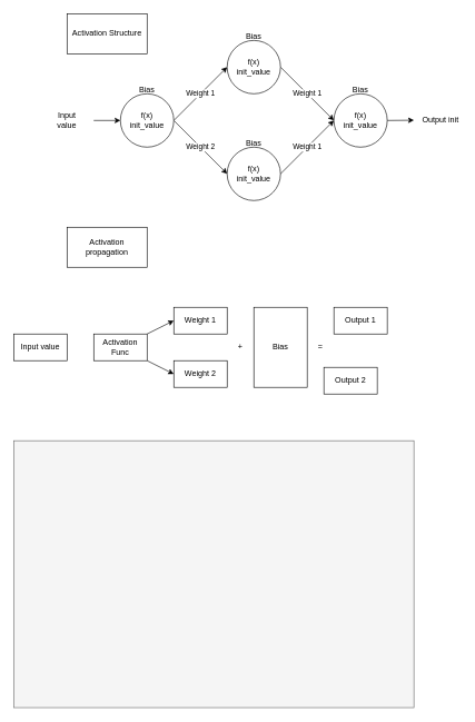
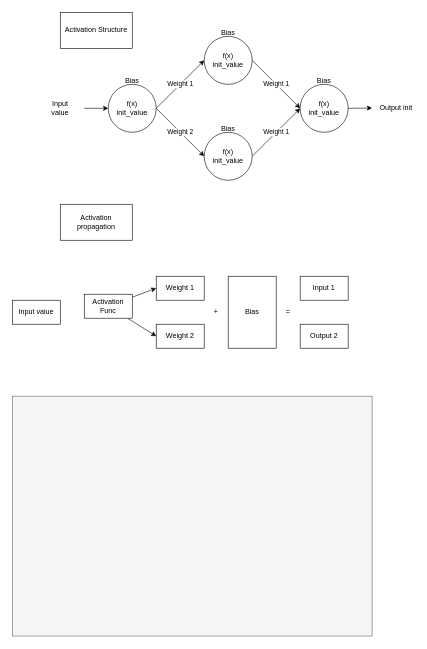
  <mxCell id="0" />
  <mxCell id="1" parent="0" />
  <mxCell id="2" value="" style="rounded=0;whiteSpace=wrap;html=1;fillColor=#f5f5f5;strokeColor=#666666;fontColor=#333333;" vertex="1" parent="1"><mxGeometry x="20" y="660" width="600" height="400" as="geometry" /></mxCell>
  <mxCell id="3" value="Activation Structure" style="rounded=0;whiteSpace=wrap;html=1;" vertex="1" parent="1"><mxGeometry x="100" y="20" width="120" height="60" as="geometry" /></mxCell>
  <mxCell id="4" value="Weight 1" style="edgeStyle=none;html=1;exitX=1;exitY=0.5;exitDx=0;exitDy=0;entryX=0;entryY=0.5;entryDx=0;entryDy=0;" edge="1" parent="1" source="6" target="8"><mxGeometry relative="1" as="geometry" /></mxCell>
  <mxCell id="5" value="Weight 2" style="edgeStyle=none;html=1;exitX=1;exitY=0.5;exitDx=0;exitDy=0;entryX=0;entryY=0.5;entryDx=0;entryDy=0;" edge="1" parent="1" source="6" target="10"><mxGeometry relative="1" as="geometry" /></mxCell>
  <mxCell id="6" value="f(x)&lt;br&gt;init_value" style="ellipse;whiteSpace=wrap;html=1;aspect=fixed;" vertex="1" parent="1"><mxGeometry x="180" width="80" height="80" as="geometry" y="140" /></mxCell>
  <mxCell id="7" value="Weight 1" style="edgeStyle=none;html=1;exitX=1;exitY=0.5;exitDx=0;exitDy=0;entryX=0;entryY=0.5;entryDx=0;entryDy=0;" edge="1" parent="1" source="8" target="12"><mxGeometry relative="1" as="geometry" /></mxCell>
  <mxCell id="8" value="f(x)&lt;br&gt;init_value" style="ellipse;whiteSpace=wrap;html=1;aspect=fixed;" vertex="1" parent="1"><mxGeometry x="340" y="60" width="80" height="80" as="geometry" /></mxCell>
  <mxCell id="9" value="Weight 1" style="edgeStyle=none;html=1;exitX=1;exitY=0.5;exitDx=0;exitDy=0;entryX=0;entryY=0.5;entryDx=0;entryDy=0;" edge="1" parent="1" source="10" target="12"><mxGeometry relative="1" as="geometry" /></mxCell>
  <mxCell id="10" value="f(x)&lt;br&gt;init_value" style="ellipse;whiteSpace=wrap;html=1;aspect=fixed;" vertex="1" parent="1"><mxGeometry x="340" y="220" width="80" height="80" as="geometry" /></mxCell>
  <mxCell id="11" style="edgeStyle=none;html=1;exitX=1;exitY=0.5;exitDx=0;exitDy=0;" edge="1" parent="1" source="12"><mxGeometry relative="1" as="geometry"><mxPoint x="620" y="179.667" as="targetPoint" /></mxGeometry></mxCell>
  <mxCell id="12" value="f(x)&lt;br&gt;init_value" style="ellipse;whiteSpace=wrap;html=1;aspect=fixed;" vertex="1" parent="1"><mxGeometry x="500" width="80" height="80" as="geometry" y="140" /></mxCell>
  <mxCell id="13" value="Bias" style="text;html=1;strokeColor=none;fillColor=none;align=center;verticalAlign=middle;whiteSpace=wrap;rounded=0;" vertex="1" parent="1"><mxGeometry x="190" y="120" width="60" height="30" as="geometry" /></mxCell>
  <mxCell id="14" value="Bias" style="text;html=1;strokeColor=none;fillColor=none;align=center;verticalAlign=middle;whiteSpace=wrap;rounded=0;" vertex="1" parent="1"><mxGeometry x="350" y="200" width="60" height="30" as="geometry" /></mxCell>
  <mxCell id="15" value="Bias" style="text;html=1;strokeColor=none;fillColor=none;align=center;verticalAlign=middle;whiteSpace=wrap;rounded=0;" vertex="1" parent="1"><mxGeometry x="350" y="40" width="60" height="30" as="geometry" /></mxCell>
  <mxCell id="16" value="Bias" style="text;html=1;strokeColor=none;fillColor=none;align=center;verticalAlign=middle;whiteSpace=wrap;rounded=0;" vertex="1" parent="1"><mxGeometry x="510" y="120" width="60" height="30" as="geometry" /></mxCell>
  <mxCell id="17" style="edgeStyle=none;html=1;entryX=0;entryY=0.5;entryDx=0;entryDy=0;" edge="1" parent="1" target="6"><mxGeometry relative="1" as="geometry"><mxPoint x="170" y="179.587" as="targetPoint" /><mxPoint x="140" y="180" as="sourcePoint" /></mxGeometry></mxCell>
  <mxCell id="18" value="Input value" style="text;html=1;strokeColor=none;fillColor=none;align=center;verticalAlign=middle;whiteSpace=wrap;rounded=0;" vertex="1" parent="1"><mxGeometry x="70" y="165" width="60" height="30" as="geometry" /></mxCell>
  <mxCell id="19" value="Output init" style="text;html=1;strokeColor=none;fillColor=none;align=center;verticalAlign=middle;whiteSpace=wrap;rounded=0;" vertex="1" parent="1"><mxGeometry x="630" y="165" width="60" height="30" as="geometry" /></mxCell>
  <mxCell id="20" value="Activation propagation" style="rounded=0;whiteSpace=wrap;html=1;" vertex="1" parent="1"><mxGeometry x="100" y="340" width="120" height="60" as="geometry" /></mxCell>
  <mxCell id="21" value="Input value" style="rounded=0;whiteSpace=wrap;html=1;" vertex="1" parent="1"><mxGeometry x="20" y="500" width="80" height="40" as="geometry" /></mxCell>
  <mxCell id="22" value="Weight 1" style="rounded=0;whiteSpace=wrap;html=1;" vertex="1" parent="1"><mxGeometry x="260" y="460" width="80" height="40" as="geometry" /></mxCell>
  <mxCell id="23" value="Weight 2" style="rounded=0;whiteSpace=wrap;html=1;" vertex="1" parent="1"><mxGeometry x="260" y="540" width="80" height="40" as="geometry" /></mxCell>
  <mxCell id="24" style="edgeStyle=none;html=1;entryX=0;entryY=0.5;entryDx=0;entryDy=0;" edge="1" parent="1" source="26" target="22"><mxGeometry relative="1" as="geometry" /></mxCell>
  <mxCell id="25" style="edgeStyle=none;html=1;entryX=0;entryY=0.5;entryDx=0;entryDy=0;" edge="1" parent="1" source="26" target="23"><mxGeometry relative="1" as="geometry" /></mxCell>
- <mxCell id="26" value="Activation Func" style="rounded=0;whiteSpace=wrap;html=1;" vertex="1" parent="1"><mxGeometry x="140" y="500" width="80" height="40" as="geometry" /></mxCell>
+ <mxCell id="26" value="Activation Func" style="rounded=0;whiteSpace=wrap;html=1;" vertex="1" parent="1"><mxGeometry x="140" y="490" width="80" height="40" as="geometry" /></mxCell>
  <mxCell id="27" value="Bias" style="rounded=0;whiteSpace=wrap;html=1;" vertex="1" parent="1"><mxGeometry x="380" y="460" width="80" height="120" as="geometry" /></mxCell>
- <mxCell id="28" value="Output 2" style="rounded=0;whiteSpace=wrap;html=1;" vertex="1" parent="1"><mxGeometry x="485" y="550" width="80" height="40" as="geometry" /></mxCell>
- <mxCell id="29" value="Output 1" style="rounded=0;whiteSpace=wrap;html=1;" vertex="1" parent="1"><mxGeometry x="500" y="460" width="80" height="40" as="geometry" /></mxCell>
+ <mxCell id="28" value="Output 2" style="rounded=0;whiteSpace=wrap;html=1;" vertex="1" parent="1"><mxGeometry x="500" y="540" width="80" height="40" as="geometry" /></mxCell>
+ <mxCell id="29" value="Input 1" style="rounded=0;whiteSpace=wrap;html=1;" vertex="1" parent="1"><mxGeometry x="500" y="460" width="80" height="40" as="geometry" /></mxCell>
  <mxCell id="30" value="+" style="text;html=1;strokeColor=none;fillColor=none;align=center;verticalAlign=middle;whiteSpace=wrap;rounded=0;" vertex="1" parent="1"><mxGeometry x="330" y="505" width="60" height="30" as="geometry" /></mxCell>
  <mxCell id="31" value="=" style="text;html=1;strokeColor=none;fillColor=none;align=center;verticalAlign=middle;whiteSpace=wrap;rounded=0;" vertex="1" parent="1"><mxGeometry x="450" y="505" width="60" height="30" as="geometry" /></mxCell>
  <mxCell id="32" value="" style="shape=image;verticalLabelPosition=bottom;labelBackgroundColor=default;verticalAlign=top;aspect=fixed;imageAspect=0;image=https://ml-cheatsheet.readthedocs.io/en/latest/_images/nn_with_matrices_displayed.png;" vertex="1" parent="1"><mxGeometry x="60" y="700" width="520" height="320" as="geometry" /></mxCell>
